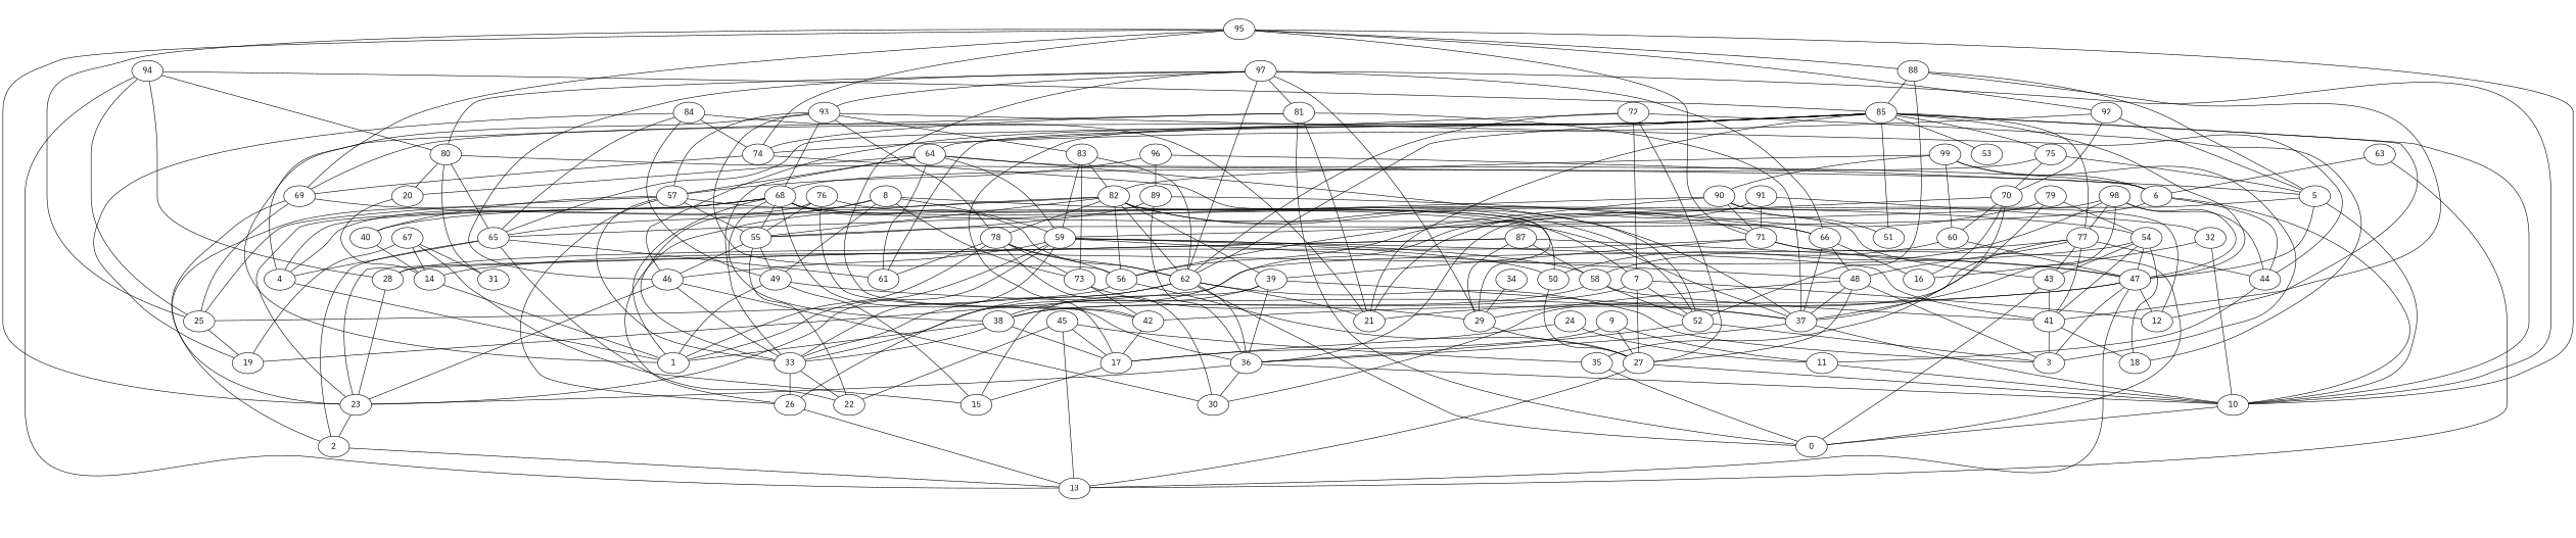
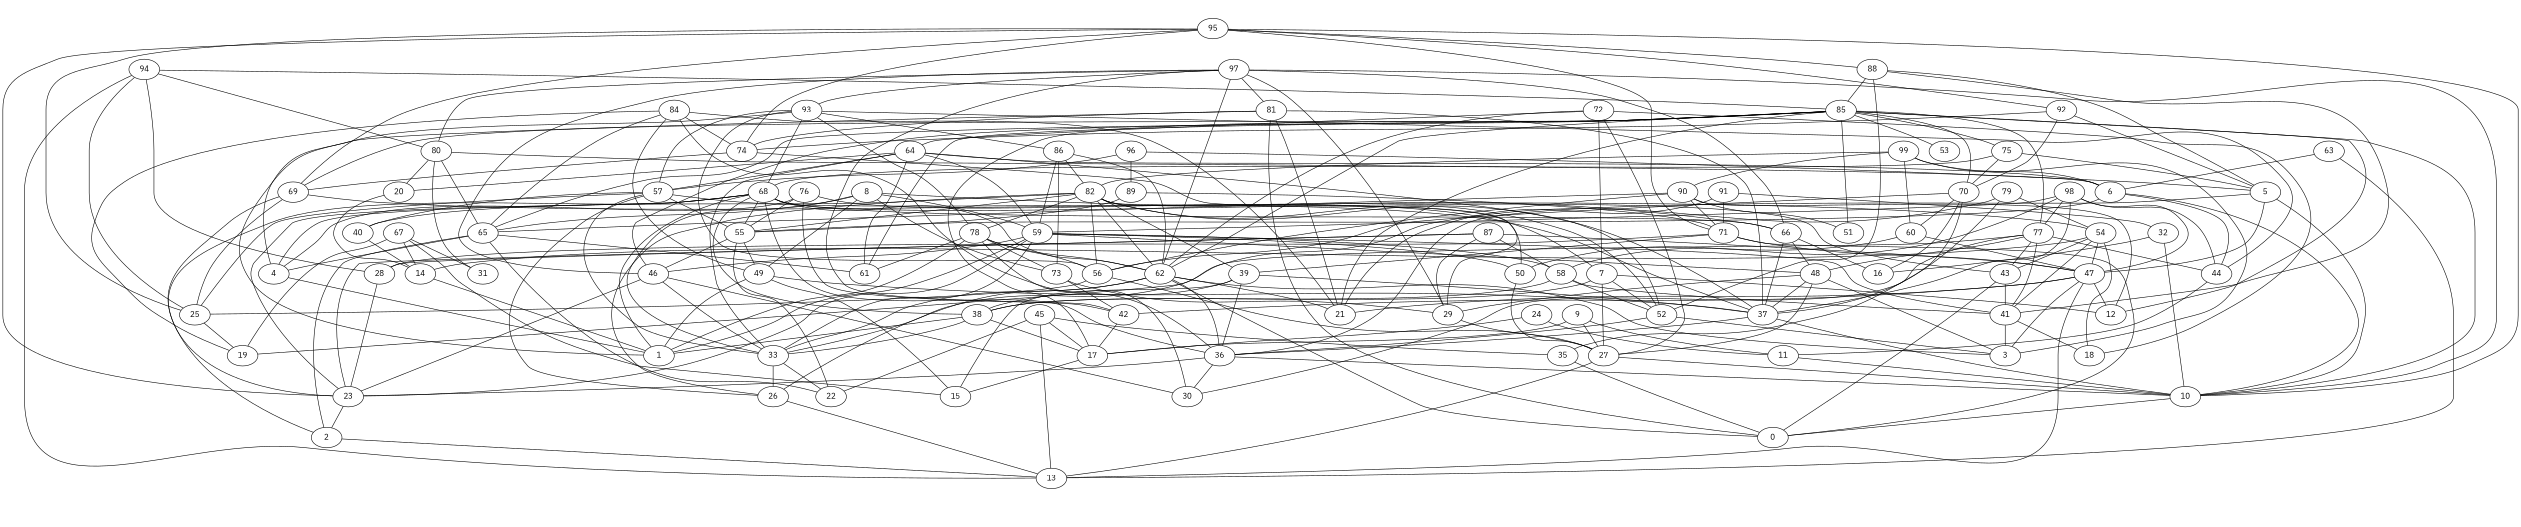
  digraph {
    fontname="IBM Plex Sans"
    node [fontname="IBM Plex Sans"]
    edge [color=black dir=none fontname="IBM Plex Sans"]
    91
    32
    71
    21
    10
    16
    92
    5
    70
    74
    36
    47
    79
    33
    37
    54
    22
    26
    63
    6
    13
    55
    44
-   83
+   83 [label=86]
    73
    82
    62
    29
    42
    89
    49
    46
-   34
    27
    9
    17
    11
    87
    23
    58
    28
    24
    15
    65
    2
    4
    61
    76
    7
    38
    52
    12
    1
    64
    57
    20
    59
    56
    78
    50
    39
    40
    25
    30
    98
    77
    97
    81
    80
    93
    66
    0
    31
    68
    43
    95
    69
    88
    41
    14
    18
    45
    35
    90
    51
    48
    19
    3
    84
    85
    53
    75
    60
    94
    99
    72
    67
    96
    8
    subgraph sub_1 {
      91
      32
      71
      21
      10
      16
      92
      5
      70
      74
      36
      47
      79
      33
      37
      54
      22
      26
      63
      6
      13
      55
      44
      83
      73
      82
      62
      29
      42
      89
      49
      46
-     34
      27
      9
      17
      11
      87
      23
      58
      28
      24
      15
      65
      2
      4
      61
      76
      7
      38
      52
      12
      1
      64
      57
      20
      59
      56
      78
      50
      39
      40
      25
      30
      98
      77
      97
      81
      80
      93
      66
      0
      31
      68
      43
      95
      69
      88
      41
      14
      18
      45
      35
      90
      51
      48
      19
      3
      84
      85
      53
      75
      60
      94
      99
      72
      67
      96
      8
    }
    91 -> 32
    91 -> 71
    91 -> 21
    32 -> 10
    32 -> 16
    71 -> 47
    71 -> 28
    71 -> 39
    71 -> 0
    10 -> 0
    92 -> 5
    92 -> 70
    92 -> 74
    5 -> 10
    5 -> 36
    5 -> 47
    70 -> 16
    70 -> 56
    70 -> 35
    70 -> 60
    74 -> 29
    74 -> 69
    36 -> 10
    36 -> 23
    36 -> 30
    47 -> 21
    47 -> 13
    47 -> 42
    47 -> 12
    47 -> 3
    79 -> 33
    79 -> 37
    79 -> 54
    33 -> 22
    33 -> 26
    37 -> 10
    37 -> 36
    54 -> 47
    54 -> 43
    54 -> 41
    54 -> 14
    54 -> 18
    26 -> 13
    63 -> 6
    63 -> 13
    6 -> 10
    6 -> 55
    6 -> 44
    55 -> 22
    55 -> 49
    55 -> 46
    44 -> 11
    83 -> 73
    83 -> 82
    83 -> 62
    83 -> 59
    73 -> 29
    73 -> 42
    82 -> 37
    82 -> 26
    82 -> 55
    82 -> 62
    82 -> 52
    82 -> 56
    82 -> 78
    82 -> 50
    82 -> 39
    82 -> 40
    62 -> 21
    62 -> 36
    62 -> 33
    62 -> 26
    62 -> 0
    62 -> 3
    29 -> 27
    42 -> 17
    89 -> 71
    89 -> 55
    49 -> 37
    49 -> 15
    49 -> 1
    46 -> 33
    46 -> 23
    46 -> 30
-   34 -> 29
    27 -> 10
    27 -> 13
    9 -> 27
    9 -> 17
    9 -> 11
    17 -> 15
    11 -> 10
    87 -> 47
    87 -> 29
    87 -> 23
    87 -> 58
    87 -> 28
    23 -> 2
    58 -> 38
    58 -> 52
    58 -> 41
    28 -> 23
    24 -> 17
    24 -> 11
    65 -> 22
    65 -> 2
    65 -> 4
    65 -> 61
    2 -> 13
    4 -> 1
    76 -> 55
    76 -> 42
    76 -> 4
    76 -> 7
    7 -> 27
    7 -> 38
    7 -> 52
    7 -> 12
    38 -> 33
    38 -> 17
    38 -> 1
    52 -> 36
    52 -> 3
    64 -> 33
    64 -> 6
    64 -> 61
    64 -> 52
    64 -> 57
    64 -> 20
    64 -> 59
    57 -> 33
    57 -> 37
    57 -> 26
    57 -> 55
    57 -> 40
    57 -> 25
    20 -> 14
    59 -> 33
    59 -> 46
    59 -> 23
    59 -> 58
    59 -> 1
    59 -> 50
    59 -> 41
    59 -> 48
    56 -> 27
    56 -> 25
    78 -> 73
    78 -> 62
    78 -> 61
    78 -> 1
    78 -> 56
    78 -> 30
    50 -> 27
    39 -> 36
    39 -> 37
    39 -> 15
    39 -> 38
    40 -> 14
    25 -> 19
    98 -> 47
    98 -> 37
    98 -> 44
    98 -> 58
    98 -> 59
    98 -> 77
    77 -> 44
    77 -> 30
    77 -> 43
    77 -> 41
    77 -> 48
    77 -> 19
    97 -> 10
    97 -> 62
    97 -> 29
    97 -> 42
    97 -> 46
    97 -> 81
    97 -> 80
    97 -> 93
    97 -> 66
    81 -> 21
    81 -> 74
    81 -> 37
    81 -> 1
    81 -> 0
    80 -> 6
    80 -> 65
    80 -> 20
    80 -> 31
    93 -> 44
    93 -> 83
    93 -> 4
    93 -> 57
    93 -> 56
    93 -> 78
    93 -> 68
    66 -> 16
    66 -> 37
    66 -> 48
    68 -> 36
    68 -> 55
    68 -> 62
    68 -> 23
    68 -> 2
    68 -> 4
    68 -> 38
    68 -> 1
    68 -> 66
    68 -> 43
    43 -> 0
    43 -> 41
    95 -> 71
    95 -> 10
    95 -> 92
    95 -> 74
    95 -> 23
    95 -> 25
    95 -> 69
    95 -> 88
    69 -> 54
    69 -> 23
    69 -> 25
    88 -> 5
    88 -> 52
    88 -> 41
    88 -> 85
    41 -> 18
    41 -> 3
    14 -> 1
    45 -> 22
    45 -> 13
    45 -> 17
    45 -> 35
    35 -> 0
    90 -> 71
    90 -> 65
    90 -> 12
    90 -> 56
    90 -> 51
    48 -> 37
    48 -> 29
    48 -> 27
    48 -> 3
    84 -> 21
    84 -> 74
-   89 -> 36
+   84 -> 36
    84 -> 49
    84 -> 65
    84 -> 19
    85 -> 21
    85 -> 10
-   85 -> 47
+   85 -> 70
    85 -> 62
    85 -> 46
    85 -> 17
    85 -> 65
    85 -> 61
    85 -> 12
    85 -> 77
    85 -> 69
    85 -> 51
    85 -> 53
    85 -> 75
    75 -> 5
    75 -> 70
    75 -> 68
    60 -> 47
    60 -> 50
    94 -> 13
    94 -> 28
    94 -> 25
    94 -> 80
    94 -> 85
    99 -> 6
    99 -> 82
    99 -> 90
    99 -> 3
    99 -> 60
    72 -> 62
    72 -> 27
    72 -> 7
    72 -> 64
    72 -> 18
    67 -> 15
    67 -> 31
    67 -> 14
    67 -> 19
    96 -> 5
    96 -> 89
    96 -> 57
    8 -> 33
    8 -> 73
    8 -> 49
    8 -> 65
    8 -> 59
    8 -> 66
  }
